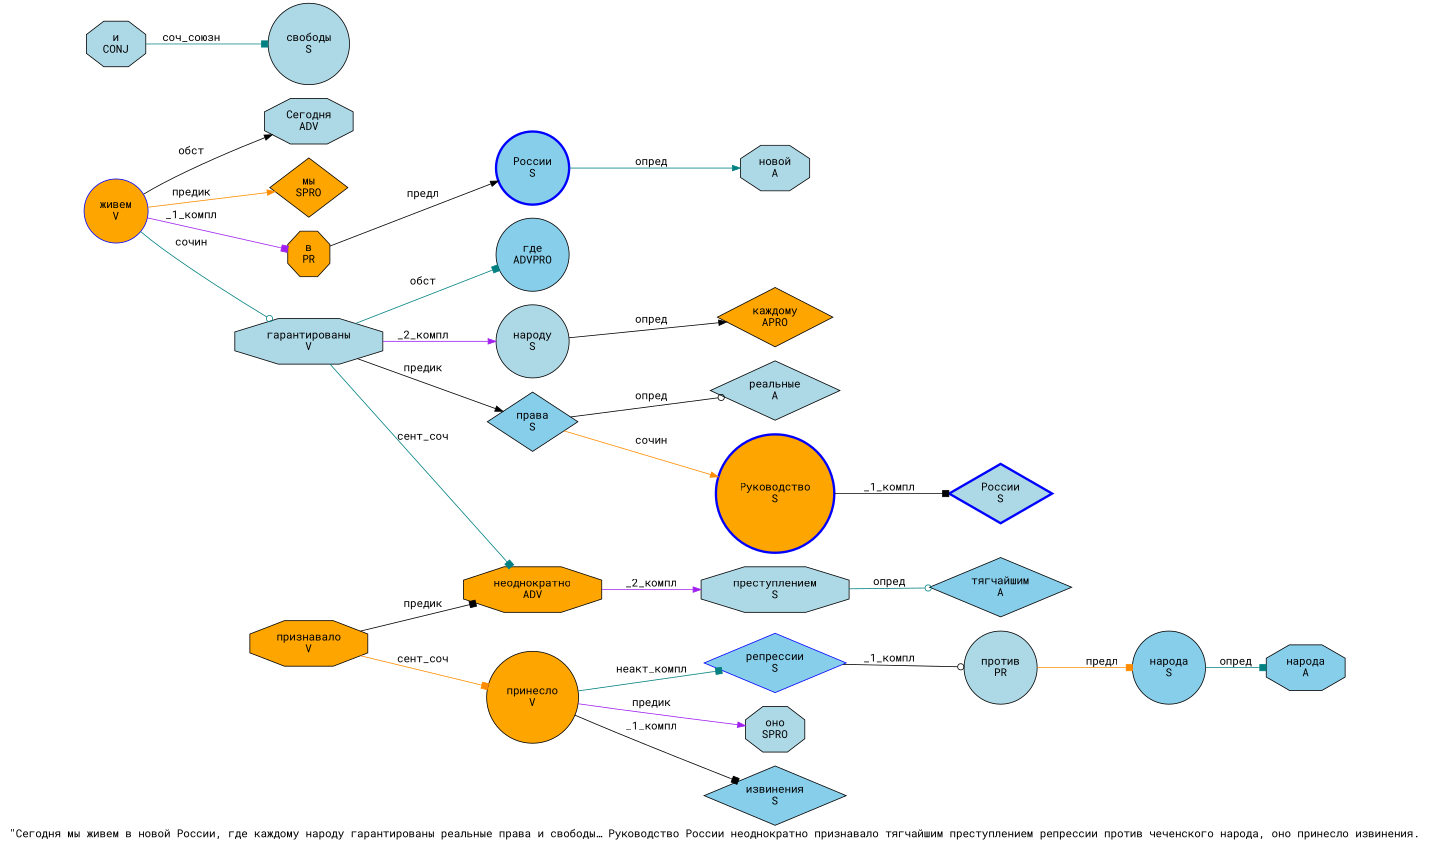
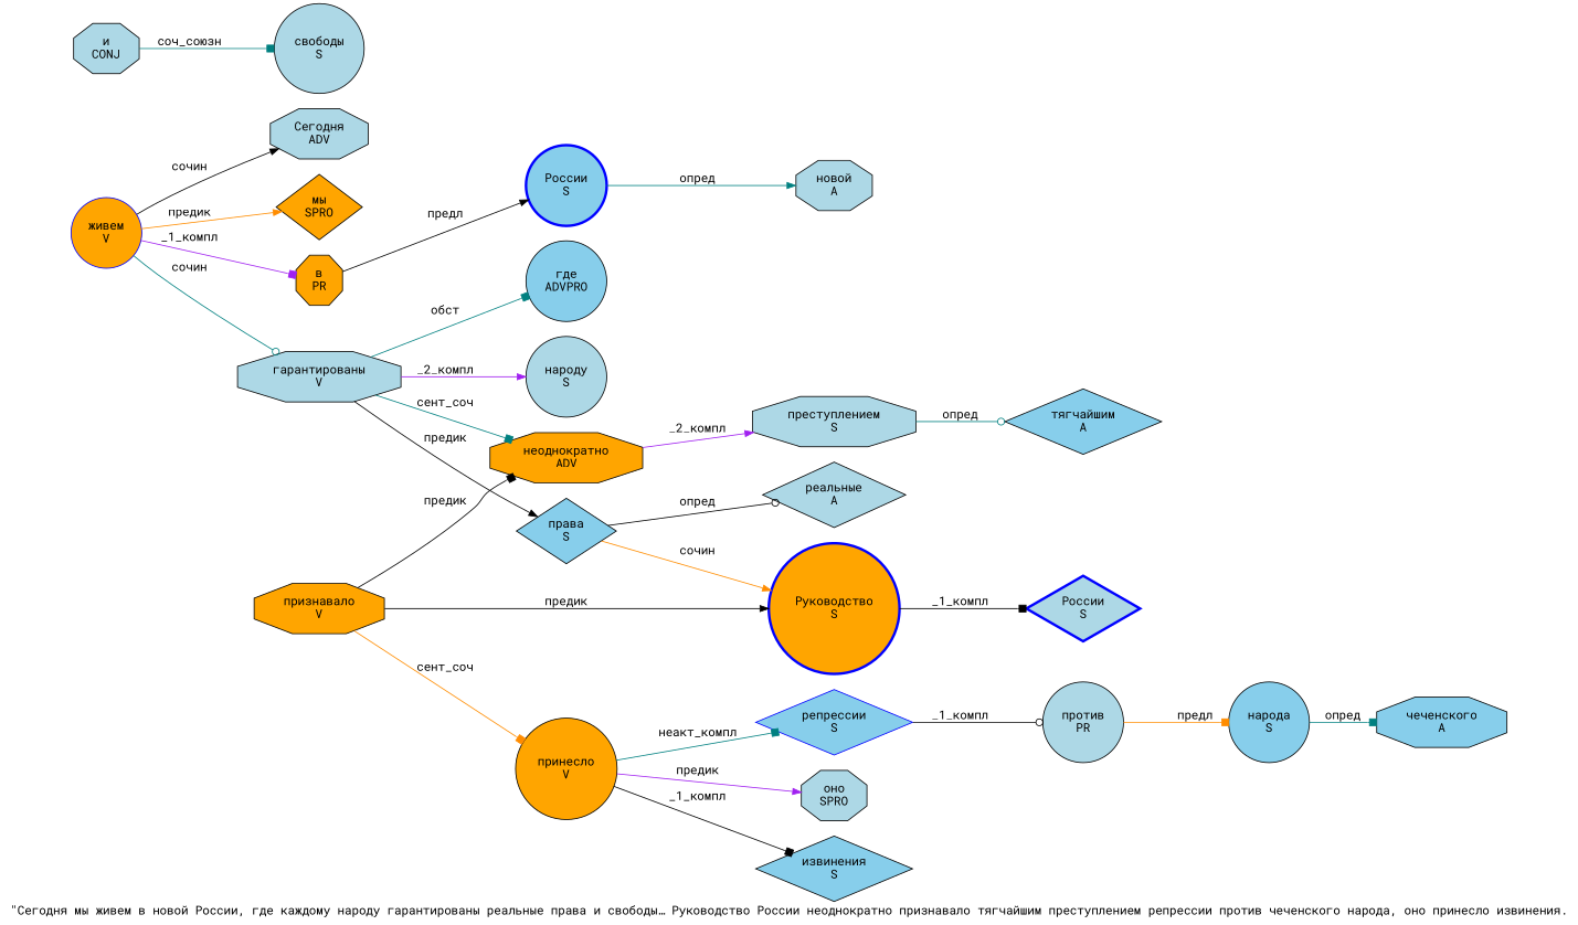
  digraph {
    fontname="Roboto Mono"
    label="\"Сегодня мы живем в новой России, где каждому народу гарантированы реальные права и свободы… Руководство России неоднократно признавало тягчайшим преступлением репрессии против чеченского народа, оно принесло извинения."
    rankdir=LR
    node [fillcolor=lightblue fontname="Roboto Mono" penwidth=1 shape=octagon style=filled]
    edge [arrowhead=normal color=black fontname="Roboto Mono"]
    n1 [label="Сегодня\nADV"]
    n2 [fillcolor=orange label="мы\nSPRO" shape=diamond]
    n3 [color=blue fillcolor=orange label="живем\nV" shape=circle]
    n4 [fillcolor=orange label="в\nPR"]
    n5 [label="гарантированы\nV"]
    n6 [color=blue fillcolor=skyblue label="России\nS" penwidth=3 shape=circle]
    n7 [fillcolor=skyblue label="где\nADVPRO" shape=circle]
    n8 [label="народу\nS" shape=circle]
    n9 [fillcolor=skyblue label="права\nS" shape=diamond]
    n10 [fillcolor=orange label="неоднократно\nADV"]
    n11 [label="новой\nA"]
-   n12 [fillcolor=orange label="каждому\nAPRO" shape=diamond]
    n13 [label="реальные\nA" shape=diamond]
    n14 [color=blue fillcolor=orange label="Руководство\nS" penwidth=3 shape=circle]
    n15 [fillcolor=orange label="признавало\nV"]
    n16 [fillcolor=orange label="принесло\nV" shape=circle]
    n17 [label="и\nCONJ"]
    n18 [label="свободы\nS" shape=circle]
    n19 [color=blue label="России\nS" penwidth=3 shape=diamond]
    n20 [label="преступлением\nS"]
    n21 [fillcolor=skyblue label="тягчайшим\nA" shape=diamond]
    n22 [color=blue fillcolor=skyblue label="репрессии\nS" shape=diamond]
    n23 [label="оно\nSPRO"]
    n24 [fillcolor=skyblue label="извинения\nS" shape=diamond]
    n25 [label="против\nPR" shape=circle]
    n26 [fillcolor=skyblue label="народа\nS" shape=circle]
-   n27 [fillcolor=skyblue label="народа\nA"]
-   n3 -> n1 [label="обст"]
+   n27 [fillcolor=skyblue label="чеченского\nA"]
+   n3 -> n1 [label="сочин"]
    n3 -> n2 [color=darkorange label="предик"]
    n3 -> n4 [arrowhead=box color=purple label="_1_компл"]
    n3 -> n5 [arrowhead=odot color=teal label="сочин"]
    n4 -> n6 [label="предл"]
    n5 -> n7 [arrowhead=box color=teal label="обст"]
    n5 -> n8 [color=purple label="_2_компл"]
    n5 -> n9 [label="предик"]
    n5 -> n10 [arrowhead=box color=teal label="сент_соч"]
    n6 -> n11 [color=teal label="опред"]
-   n8 -> n12 [label="опред"]
    n9 -> n13 [arrowhead=odot label="опред"]
    n9 -> n14 [color=darkorange label="сочин"]
    n10 -> n20 [color=purple label="_2_компл"]
    n14 -> n19 [arrowhead=box label="_1_компл"]
    n15 -> n10 [arrowhead=box label="предик"]
+   n15 -> n14 [label="предик"]
    n15 -> n16 [arrowhead=box color=darkorange label="сент_соч"]
    n16 -> n22 [arrowhead=box color=teal label="неакт_компл"]
    n16 -> n23 [color=purple label="предик"]
    n16 -> n24 [arrowhead=box label="_1_компл"]
    n17 -> n18 [arrowhead=box color=teal label="соч_союзн"]
    n20 -> n21 [arrowhead=odot color=teal label="опред"]
    n22 -> n25 [arrowhead=odot label="_1_компл"]
    n25 -> n26 [arrowhead=box color=darkorange label="предл"]
    n26 -> n27 [arrowhead=box color=teal label="опред"]
  }
